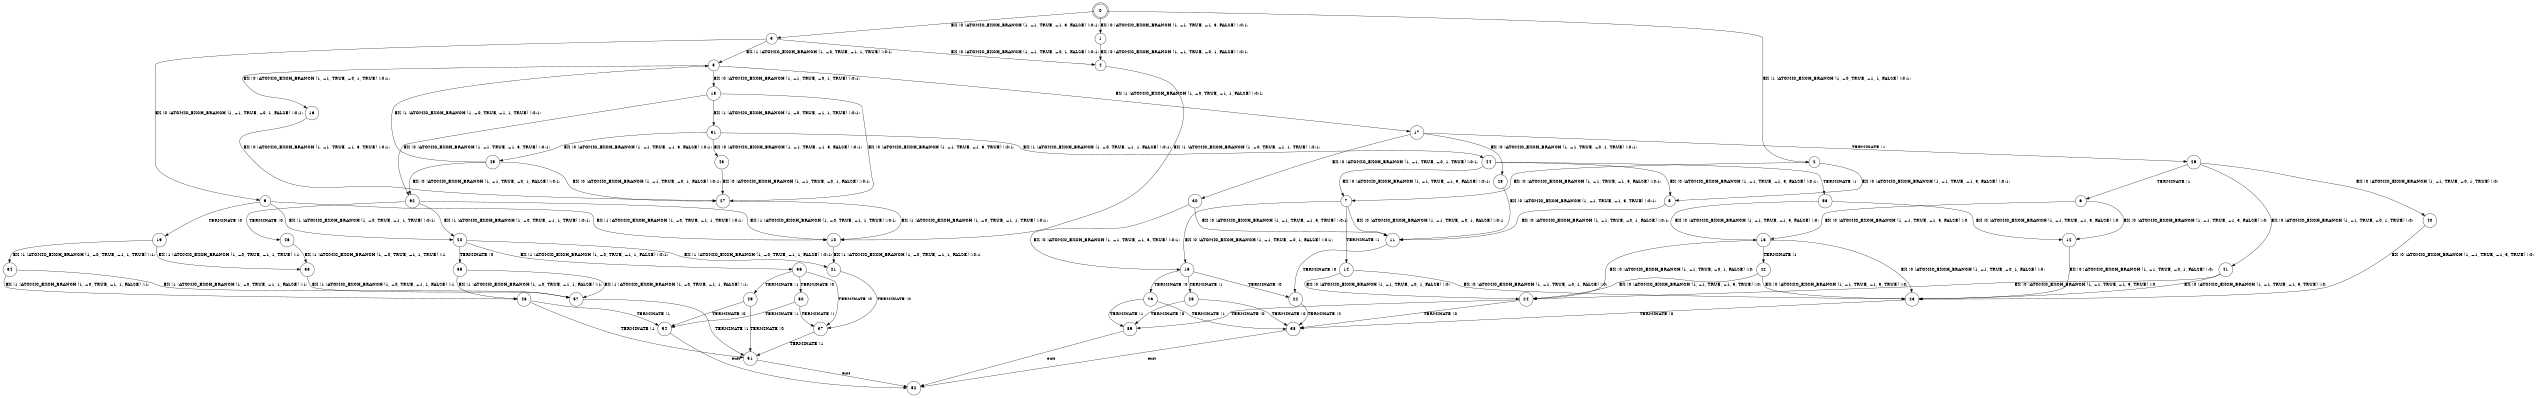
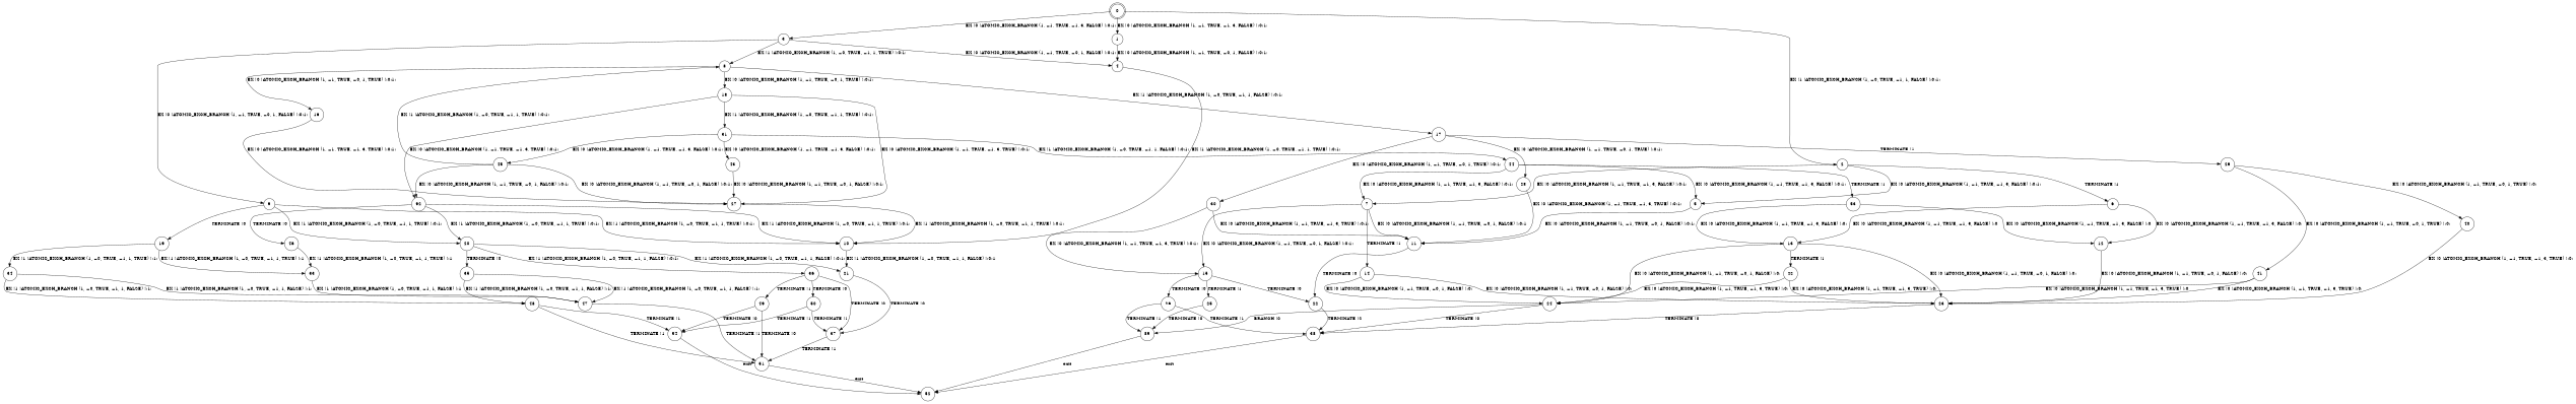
  digraph {
    node [shape=circle]
    0 [peripheries=2]
    1
    2
    3
    4
    5
    6
    7
    8
    9
    10
    11
    12
    13
    14
    15
    16
    17
    18
    19
    20
    21
    22
    23
    24
    42
    25
    26
    27
    28
    29
    30
    31
    n34 [label=92]
    33
    34
    35
    36
    37
    38
    n41 [label=89]
    40
    41
    43
    44
    45
    46
-   47 [label=57]
+   47
    48
    49
    50
    51
    52
    53
    54
    0 -> 1 [label="EX !0 !ATOMIC_EXCH_BRANCH (1, +1, TRUE, +1, 3, FALSE) !:0:1:"]
    0 -> 2 [label="EX !1 !ATOMIC_EXCH_BRANCH (1, +0, TRUE, +1, 1, FALSE) !:0:1:"]
    0 -> 3 [label="EX !0 !ATOMIC_EXCH_BRANCH (1, +1, TRUE, +1, 3, FALSE) !:0:1:"]
    1 -> 4 [label="EX !0 !ATOMIC_EXCH_BRANCH (1, +1, TRUE, +0, 1, FALSE) !:0:1:"]
    2 -> 5 [label="EX !0 !ATOMIC_EXCH_BRANCH (1, +1, TRUE, +1, 3, FALSE) !:0:1:"]
-   29 -> 6 [label="TERMINATE !1"]
+   2 -> 6 [label="TERMINATE !1"]
    2 -> 7 [label="EX !0 !ATOMIC_EXCH_BRANCH (1, +1, TRUE, +1, 3, FALSE) !:0:1:"]
    3 -> 4 [label="EX !0 !ATOMIC_EXCH_BRANCH (1, +1, TRUE, +0, 1, FALSE) !:0:1:"]
    3 -> 8 [label="EX !1 !ATOMIC_EXCH_BRANCH (1, +0, TRUE, +1, 1, TRUE) !:0:1:"]
    3 -> 9 [label="EX !0 !ATOMIC_EXCH_BRANCH (1, +1, TRUE, +0, 1, FALSE) !:0:1:"]
    4 -> 10 [label="EX !1 !ATOMIC_EXCH_BRANCH (1, +0, TRUE, +1, 1, TRUE) !:0:1:"]
    5 -> 11 [label="EX !0 !ATOMIC_EXCH_BRANCH (1, +1, TRUE, +0, 1, FALSE) !:0:1:"]
    6 -> 12 [label="EX !0 !ATOMIC_EXCH_BRANCH (1, +1, TRUE, +1, 3, FALSE) !:0:"]
    6 -> 13 [label="EX !0 !ATOMIC_EXCH_BRANCH (1, +1, TRUE, +1, 3, FALSE) !:0:"]
    7 -> 11 [label="EX !0 !ATOMIC_EXCH_BRANCH (1, +1, TRUE, +0, 1, FALSE) !:0:1:"]
    7 -> 14 [label="TERMINATE !1"]
    7 -> 15 [label="EX !0 !ATOMIC_EXCH_BRANCH (1, +1, TRUE, +0, 1, FALSE) !:0:1:"]
    8 -> 16 [label="EX !0 !ATOMIC_EXCH_BRANCH (1, +1, TRUE, +0, 1, TRUE) !:0:1:"]
    8 -> 17 [label="EX !1 !ATOMIC_EXCH_BRANCH (1, +0, TRUE, +1, 1, FALSE) !:0:1:"]
    8 -> 18 [label="EX !0 !ATOMIC_EXCH_BRANCH (1, +1, TRUE, +0, 1, TRUE) !:0:1:"]
    9 -> 10 [label="EX !1 !ATOMIC_EXCH_BRANCH (1, +0, TRUE, +1, 1, TRUE) !:0:1:"]
    9 -> 19 [label="TERMINATE !0"]
    9 -> 20 [label="EX !1 !ATOMIC_EXCH_BRANCH (1, +0, TRUE, +1, 1, TRUE) !:0:1:"]
    10 -> 21 [label="EX !1 !ATOMIC_EXCH_BRANCH (1, +0, TRUE, +1, 1, FALSE) !:0:1:"]
    11 -> 22 [label="TERMINATE !0"]
    12 -> 23 [label="EX !0 !ATOMIC_EXCH_BRANCH (1, +1, TRUE, +0, 1, FALSE) !:0:"]
    13 -> 23 [label="EX !0 !ATOMIC_EXCH_BRANCH (1, +1, TRUE, +0, 1, FALSE) !:0:"]
    13 -> 24 [label="EX !0 !ATOMIC_EXCH_BRANCH (1, +1, TRUE, +0, 1, FALSE) !:0:"]
    13 -> 42 [label="TERMINATE !1"]
    14 -> 23 [label="EX !0 !ATOMIC_EXCH_BRANCH (1, +1, TRUE, +0, 1, FALSE) !:0:"]
    14 -> 24 [label="EX !0 !ATOMIC_EXCH_BRANCH (1, +1, TRUE, +0, 1, FALSE) !:0:"]
    15 -> 22 [label="TERMINATE !0"]
    15 -> 25 [label="TERMINATE !1"]
    15 -> 26 [label="TERMINATE !0"]
    16 -> 27 [label="EX !0 !ATOMIC_EXCH_BRANCH (1, +1, TRUE, +1, 3, TRUE) !:0:1:"]
    17 -> 28 [label="EX !0 !ATOMIC_EXCH_BRANCH (1, +1, TRUE, +0, 1, TRUE) !:0:1:"]
    17 -> 29 [label="TERMINATE !1"]
    17 -> 30 [label="EX !0 !ATOMIC_EXCH_BRANCH (1, +1, TRUE, +0, 1, TRUE) !:0:1:"]
    18 -> 27 [label="EX !0 !ATOMIC_EXCH_BRANCH (1, +1, TRUE, +1, 3, TRUE) !:0:1:"]
    18 -> 31 [label="EX !1 !ATOMIC_EXCH_BRANCH (1, +0, TRUE, +1, 1, TRUE) !:0:1:"]
    18 -> n34 [label="EX !0 !ATOMIC_EXCH_BRANCH (1, +1, TRUE, +1, 3, TRUE) !:0:1:"]
    19 -> 33 [label="EX !1 !ATOMIC_EXCH_BRANCH (1, +0, TRUE, +1, 1, TRUE) !:1:"]
    19 -> 34 [label="EX !1 !ATOMIC_EXCH_BRANCH (1, +0, TRUE, +1, 1, TRUE) !:1:"]
    20 -> 21 [label="EX !1 !ATOMIC_EXCH_BRANCH (1, +0, TRUE, +1, 1, FALSE) !:0:1:"]
    20 -> 35 [label="TERMINATE !0"]
    20 -> 36 [label="EX !1 !ATOMIC_EXCH_BRANCH (1, +0, TRUE, +1, 1, FALSE) !:0:1:"]
    21 -> 37 [label="TERMINATE !0"]
    22 -> 38 [label="TERMINATE !2"]
    23 -> 38 [label="TERMINATE !0"]
    24 -> 38 [label="TERMINATE !0"]
-   24 -> n41 [label="TERMINATE !0"]
+   24 -> n41 [label="BRANCH !0"]
    42 -> 23 [label="EX !0 !ATOMIC_EXCH_BRANCH (1, +1, TRUE, +1, 3, TRUE) !:0:"]
    42 -> 24 [label="EX !0 !ATOMIC_EXCH_BRANCH (1, +1, TRUE, +1, 3, TRUE) !:0:"]
-   25 -> 38 [label="TERMINATE !0"]
    25 -> n41 [label="TERMINATE !0"]
    26 -> 38 [label="TERMINATE !1"]
    26 -> n41 [label="TERMINATE !1"]
    27 -> 10 [label="EX !1 !ATOMIC_EXCH_BRANCH (1, +0, TRUE, +1, 1, TRUE) !:0:1:"]
    28 -> 11 [label="EX !0 !ATOMIC_EXCH_BRANCH (1, +1, TRUE, +1, 3, TRUE) !:0:1:"]
    29 -> 40 [label="EX !0 !ATOMIC_EXCH_BRANCH (1, +1, TRUE, +0, 1, TRUE) !:0:"]
    29 -> 41 [label="EX !0 !ATOMIC_EXCH_BRANCH (1, +1, TRUE, +0, 1, TRUE) !:0:"]
    30 -> 11 [label="EX !0 !ATOMIC_EXCH_BRANCH (1, +1, TRUE, +1, 3, TRUE) !:0:1:"]
    30 -> 15 [label="EX !0 !ATOMIC_EXCH_BRANCH (1, +1, TRUE, +1, 3, TRUE) !:0:1:"]
    31 -> 43 [label="EX !0 !ATOMIC_EXCH_BRANCH (1, +1, TRUE, +1, 3, FALSE) !:0:1:"]
    31 -> 44 [label="EX !1 !ATOMIC_EXCH_BRANCH (1, +0, TRUE, +1, 1, FALSE) !:0:1:"]
    31 -> 45 [label="EX !0 !ATOMIC_EXCH_BRANCH (1, +1, TRUE, +1, 3, FALSE) !:0:1:"]
    n34 -> 10 [label="EX !1 !ATOMIC_EXCH_BRANCH (1, +0, TRUE, +1, 1, TRUE) !:0:1:"]
    n34 -> 20 [label="EX !1 !ATOMIC_EXCH_BRANCH (1, +0, TRUE, +1, 1, TRUE) !:0:1:"]
    n34 -> 46 [label="TERMINATE !0"]
    33 -> 47 [label="EX !1 !ATOMIC_EXCH_BRANCH (1, +0, TRUE, +1, 1, FALSE) !:1:"]
    34 -> 47 [label="EX !1 !ATOMIC_EXCH_BRANCH (1, +0, TRUE, +1, 1, FALSE) !:1:"]
    34 -> 48 [label="EX !1 !ATOMIC_EXCH_BRANCH (1, +0, TRUE, +1, 1, FALSE) !:1:"]
    35 -> 47 [label="EX !1 !ATOMIC_EXCH_BRANCH (1, +0, TRUE, +1, 1, FALSE) !:1:"]
    35 -> 48 [label="EX !1 !ATOMIC_EXCH_BRANCH (1, +0, TRUE, +1, 1, FALSE) !:1:"]
    36 -> 37 [label="TERMINATE !0"]
    36 -> 49 [label="TERMINATE !1"]
    36 -> 50 [label="TERMINATE !0"]
    37 -> 51 [label="TERMINATE !1"]
    38 -> 52 [label=exit]
    n41 -> 52 [label=exit]
    40 -> 23 [label="EX !0 !ATOMIC_EXCH_BRANCH (1, +1, TRUE, +1, 3, TRUE) !:0:"]
    41 -> 23 [label="EX !0 !ATOMIC_EXCH_BRANCH (1, +1, TRUE, +1, 3, TRUE) !:0:"]
    41 -> 24 [label="EX !0 !ATOMIC_EXCH_BRANCH (1, +1, TRUE, +1, 3, TRUE) !:0:"]
    43 -> 27 [label="EX !0 !ATOMIC_EXCH_BRANCH (1, +1, TRUE, +0, 1, FALSE) !:0:1:"]
    44 -> 5 [label="EX !0 !ATOMIC_EXCH_BRANCH (1, +1, TRUE, +1, 3, FALSE) !:0:1:"]
    44 -> 7 [label="EX !0 !ATOMIC_EXCH_BRANCH (1, +1, TRUE, +1, 3, FALSE) !:0:1:"]
    44 -> 53 [label="TERMINATE !1"]
    45 -> 8 [label="EX !1 !ATOMIC_EXCH_BRANCH (1, +0, TRUE, +1, 1, TRUE) !:0:1:"]
    45 -> 27 [label="EX !0 !ATOMIC_EXCH_BRANCH (1, +1, TRUE, +0, 1, FALSE) !:0:1:"]
    45 -> n34 [label="EX !0 !ATOMIC_EXCH_BRANCH (1, +1, TRUE, +0, 1, FALSE) !:0:1:"]
    46 -> 33 [label="EX !1 !ATOMIC_EXCH_BRANCH (1, +0, TRUE, +1, 1, TRUE) !:1:"]
    47 -> 51 [label="TERMINATE !1"]
    48 -> 51 [label="TERMINATE !1"]
    48 -> 54 [label="TERMINATE !1"]
    49 -> 51 [label="TERMINATE !0"]
    49 -> 54 [label="TERMINATE !0"]
    50 -> 37 [label="TERMINATE !1"]
    50 -> 54 [label="TERMINATE !1"]
    51 -> 52 [label=exit]
    53 -> 12 [label="EX !0 !ATOMIC_EXCH_BRANCH (1, +1, TRUE, +1, 3, FALSE) !:0:"]
    53 -> 13 [label="EX !0 !ATOMIC_EXCH_BRANCH (1, +1, TRUE, +1, 3, FALSE) !:0:"]
    54 -> 52 [label=exit]
  }
